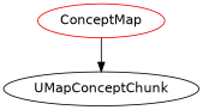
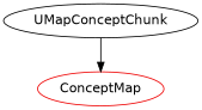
  digraph {
    fontname="DejaVu Sans"
    node [fontname="DejaVu Sans"]
    n1 [color=red2 label=ConceptMap shape=oval]
    UMapConceptChunk
-   n1 -> UMapConceptChunk [fontname="DejaVu Sans"]
+   UMapConceptChunk -> n1 [fontname="DejaVu Sans"]
  }
